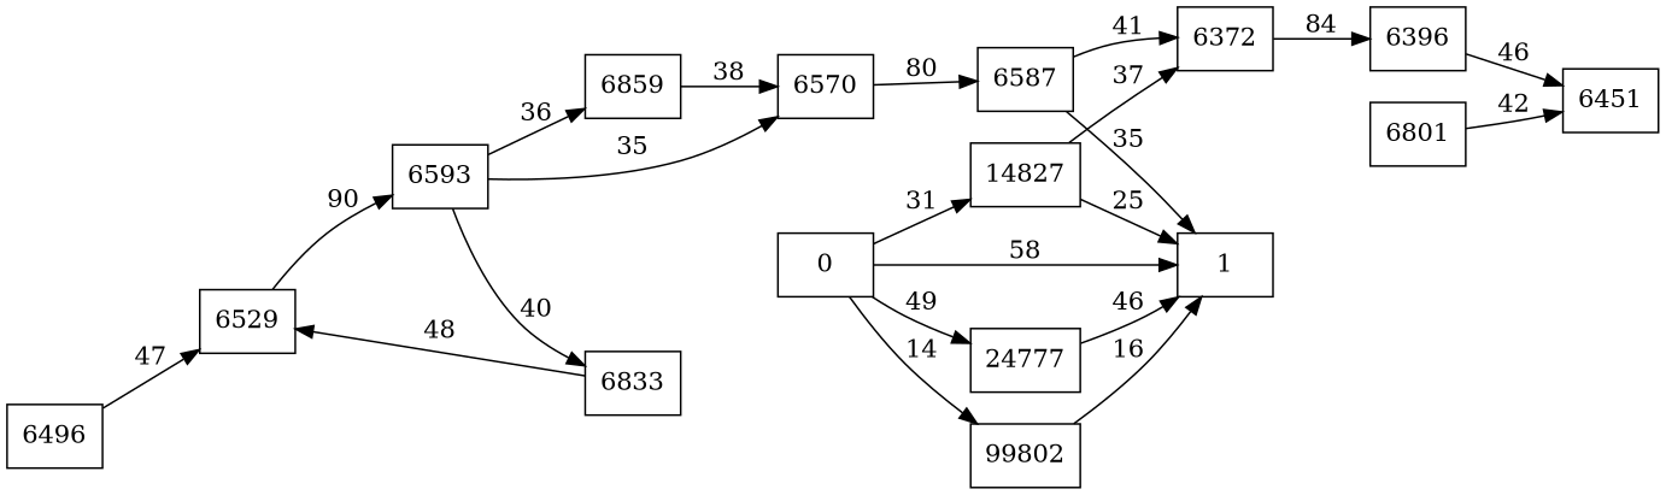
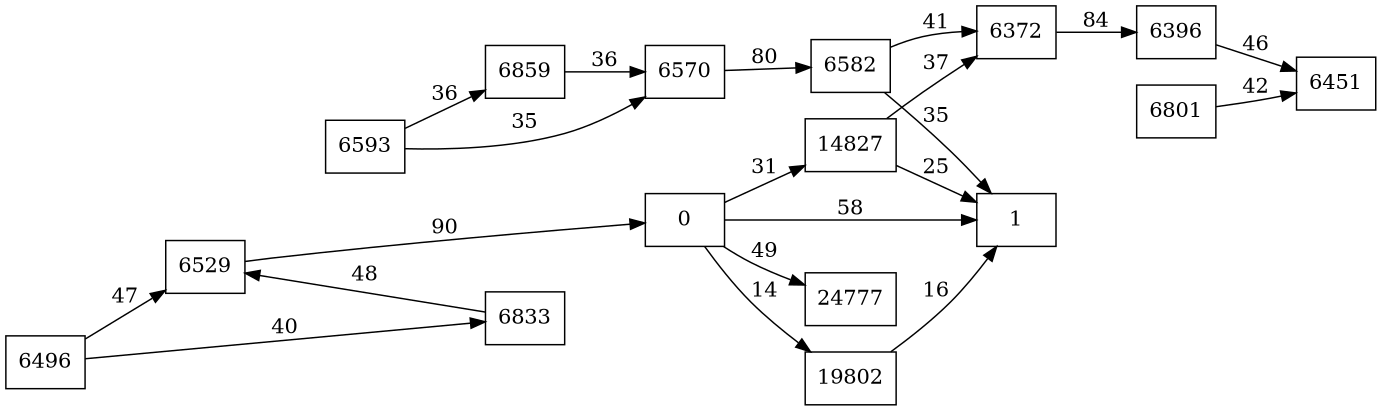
  digraph {
    rankdir=LR
    node [shape=rectangle]
    6372
    6396
    6451
    6801
    6496
    6529
    6833
    n8 [label=6593]
    6570
    6859
-   6582 [label=6587]
+   6582
    1
    14827
-   19802 [label=99802]
+   19802
    24777
    0
    6372 -> 6396 [label=84]
    6396 -> 6451 [label=46]
    6801 -> 6451 [label=42]
    6496 -> 6529 [label=47]
-   n8 -> 6833 [label=40]
-   6529 -> n8 [label=90]
+   6496 -> 6833 [label=40]
+   6529 -> 0 [label=90]
    6833 -> 6529 [label=48]
    n8 -> 6570 [label=35]
    n8 -> 6859 [label=36]
    6570 -> 6582 [label=80]
-   6859 -> 6570 [label=38]
+   6859 -> 6570 [label=36]
    6582 -> 6372 [label=41]
    6582 -> 1 [label=35]
    14827 -> 6372 [label=37]
    14827 -> 1 [label=25]
    19802 -> 1 [label=16]
-   24777 -> 1 [label=46]
    0 -> 1 [label=58]
    0 -> 14827 [label=31]
    0 -> 19802 [label=14]
    0 -> 24777 [label=49]
  }
